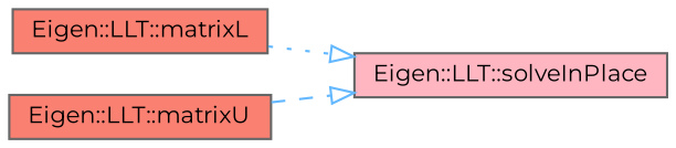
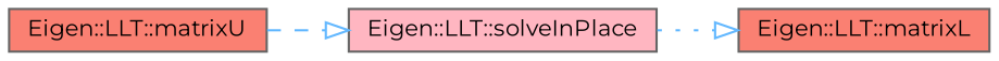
  digraph {
    fontname=Montserrat
    rankdir=LR
    node [color=grey40 fillcolor=salmon fontname=Montserrat fontsize=10 shape=box style=filled]
    edge [arrowhead=onormal color=steelblue1 fontname=Montserrat fontsize=10 labelfontname=Helvetica labelfontsize=10]
    n1 [color=gray40 fillcolor=lightpink fontcolor=black height=0.2 label="Eigen::LLT::solveInPlace" width=0.4]
    n2 [height=0.2 label="Eigen::LLT::matrixL" width=0.4]
    n3 [height=0.2 label="Eigen::LLT::matrixU" width=0.4]
-   n2 -> n1 [style=dotted]
+   n1 -> n2 [style=dotted]
    n3 -> n1 [style=dashed]
  }
